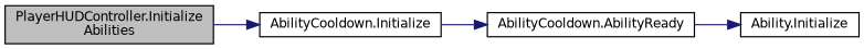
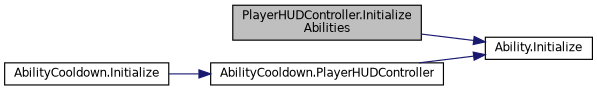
  digraph {
    rankdir=LR
    node [color=black fillcolor=white fontname=Helvetica fontsize=10 shape=record style=filled]
    edge [color=midnightblue fontname=Helvetica fontsize=10 labelfontname=Helvetica labelfontsize=10 style=solid]
    n1 [fillcolor=grey75 fontcolor=black height=0.2 label="PlayerHUDController.Initialize\lAbilities" width=0.4]
    n2 [height=0.2 label="AbilityCooldown.Initialize" width=0.4]
-   n3 [height=0.2 label="AbilityCooldown.AbilityReady" width=0.4]
+   n3 [height=0.2 label="AbilityCooldown.PlayerHUDController" width=0.4]
    n4 [height=0.2 label="Ability.Initialize" width=0.4]
-   n1 -> n2
+   n1 -> n4
    n2 -> n3
    n3 -> n4
  }
